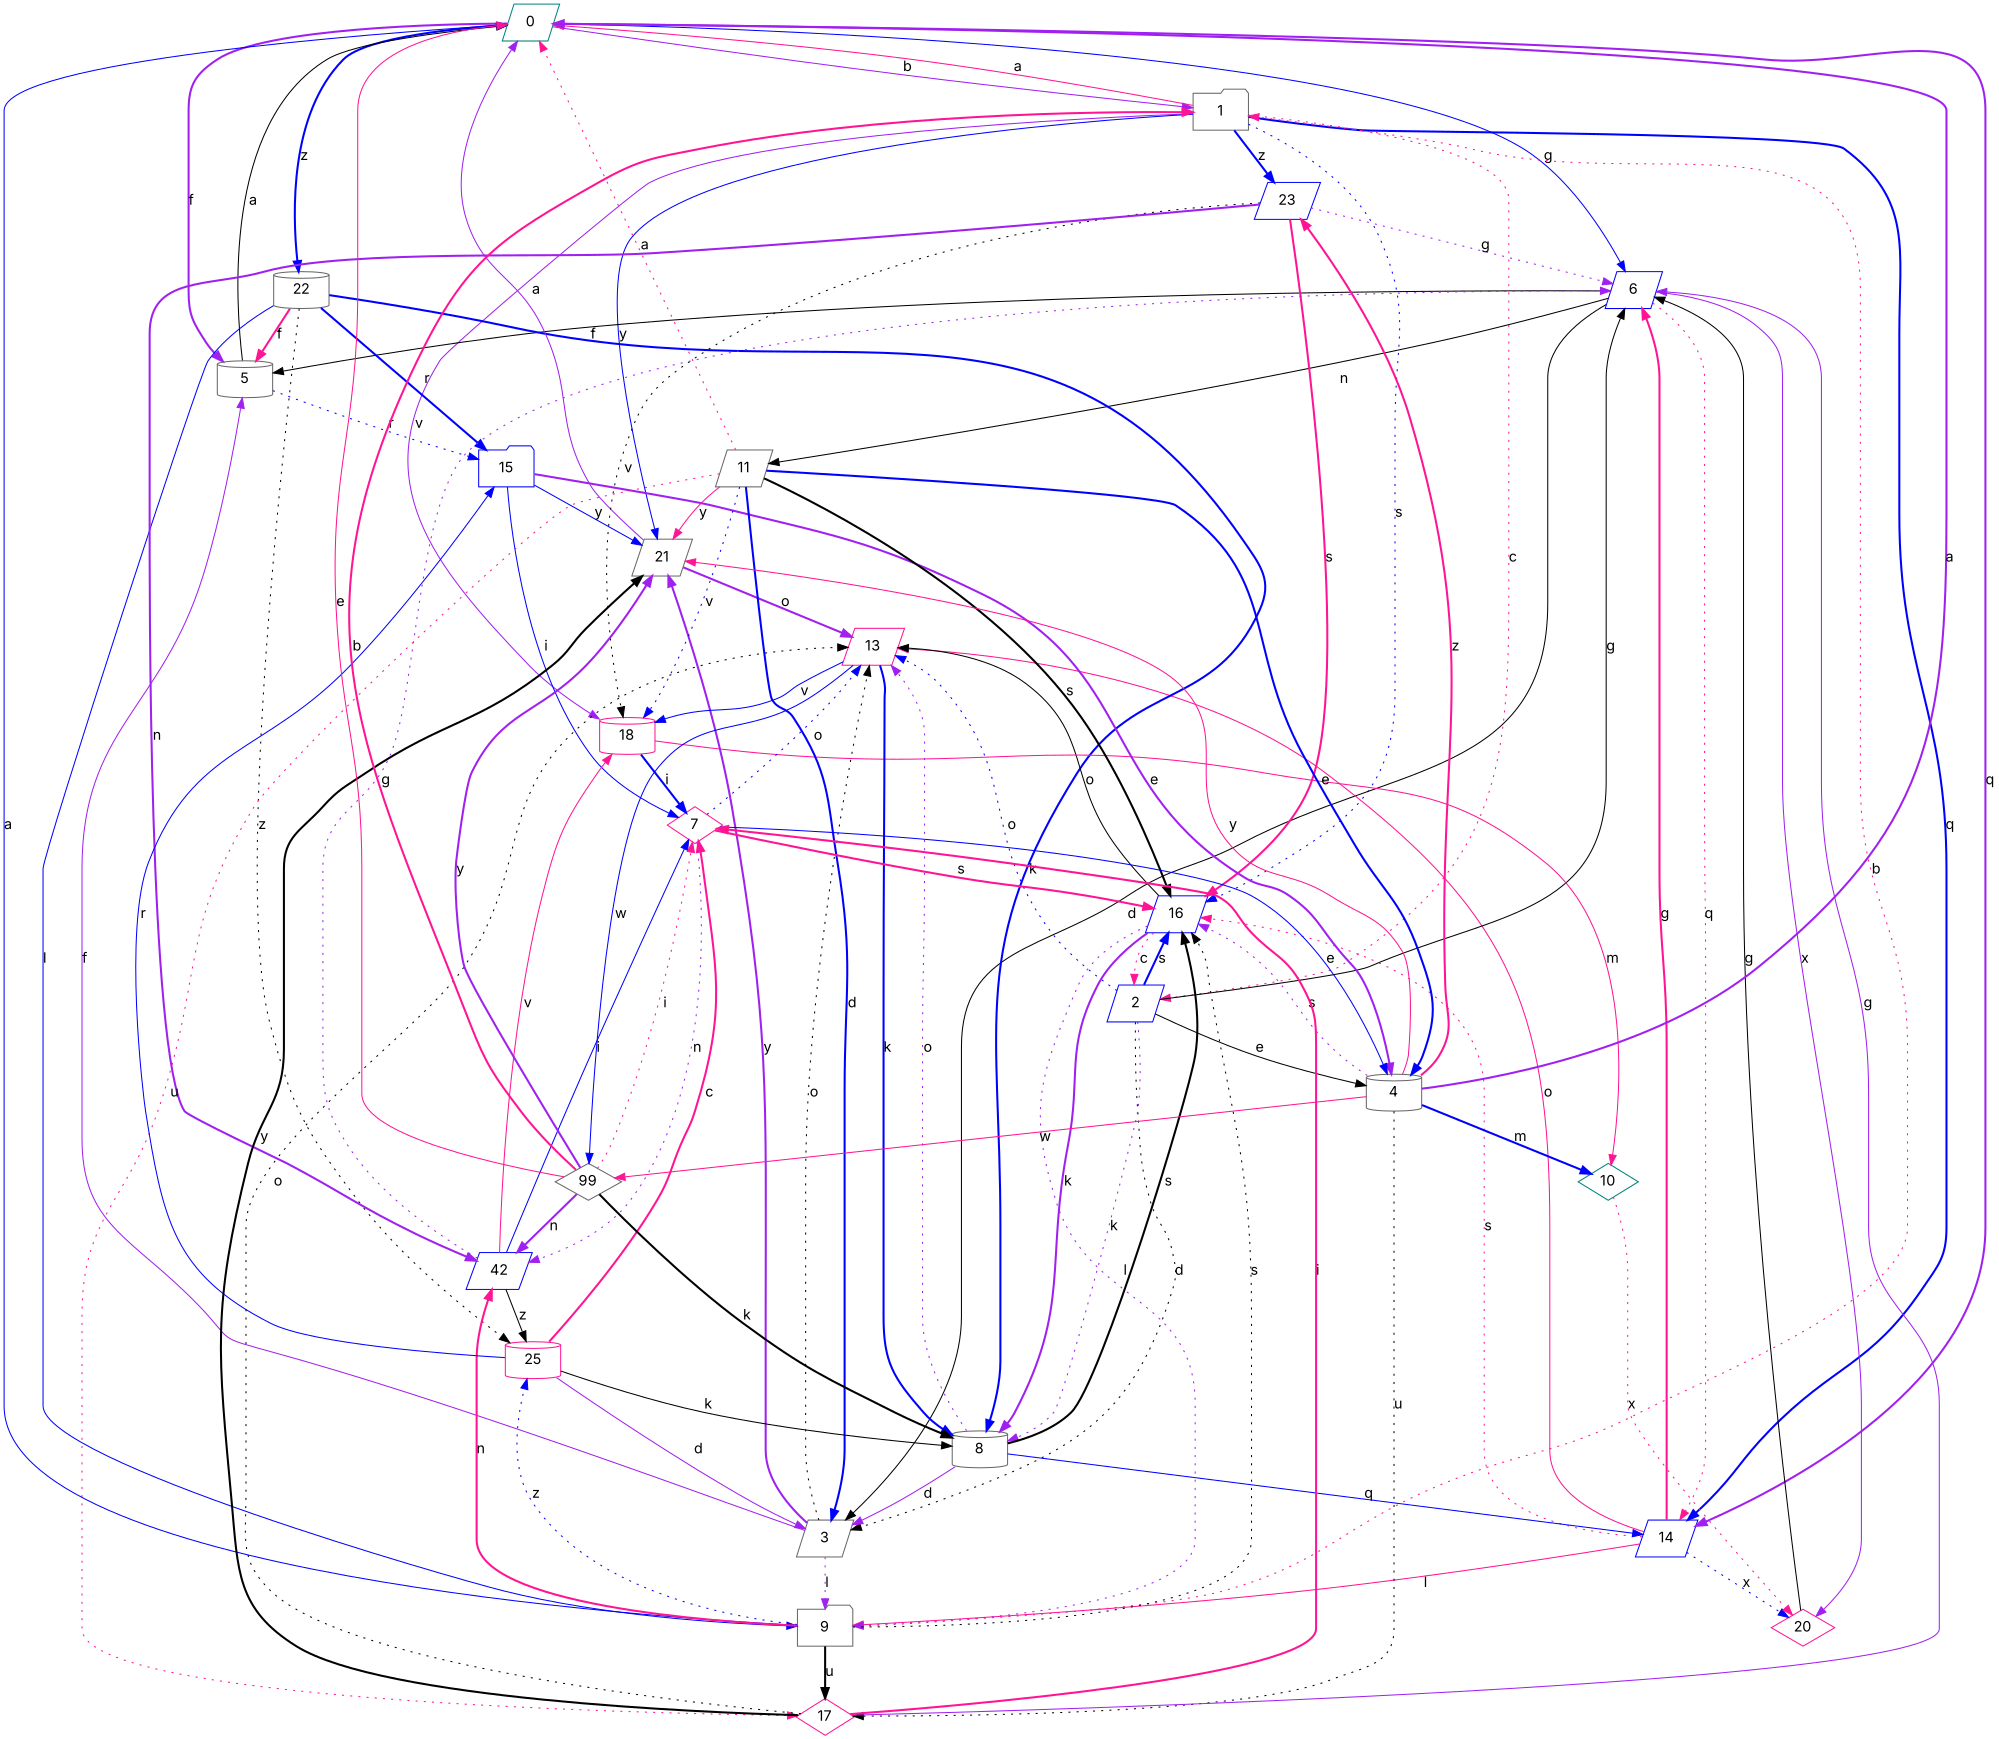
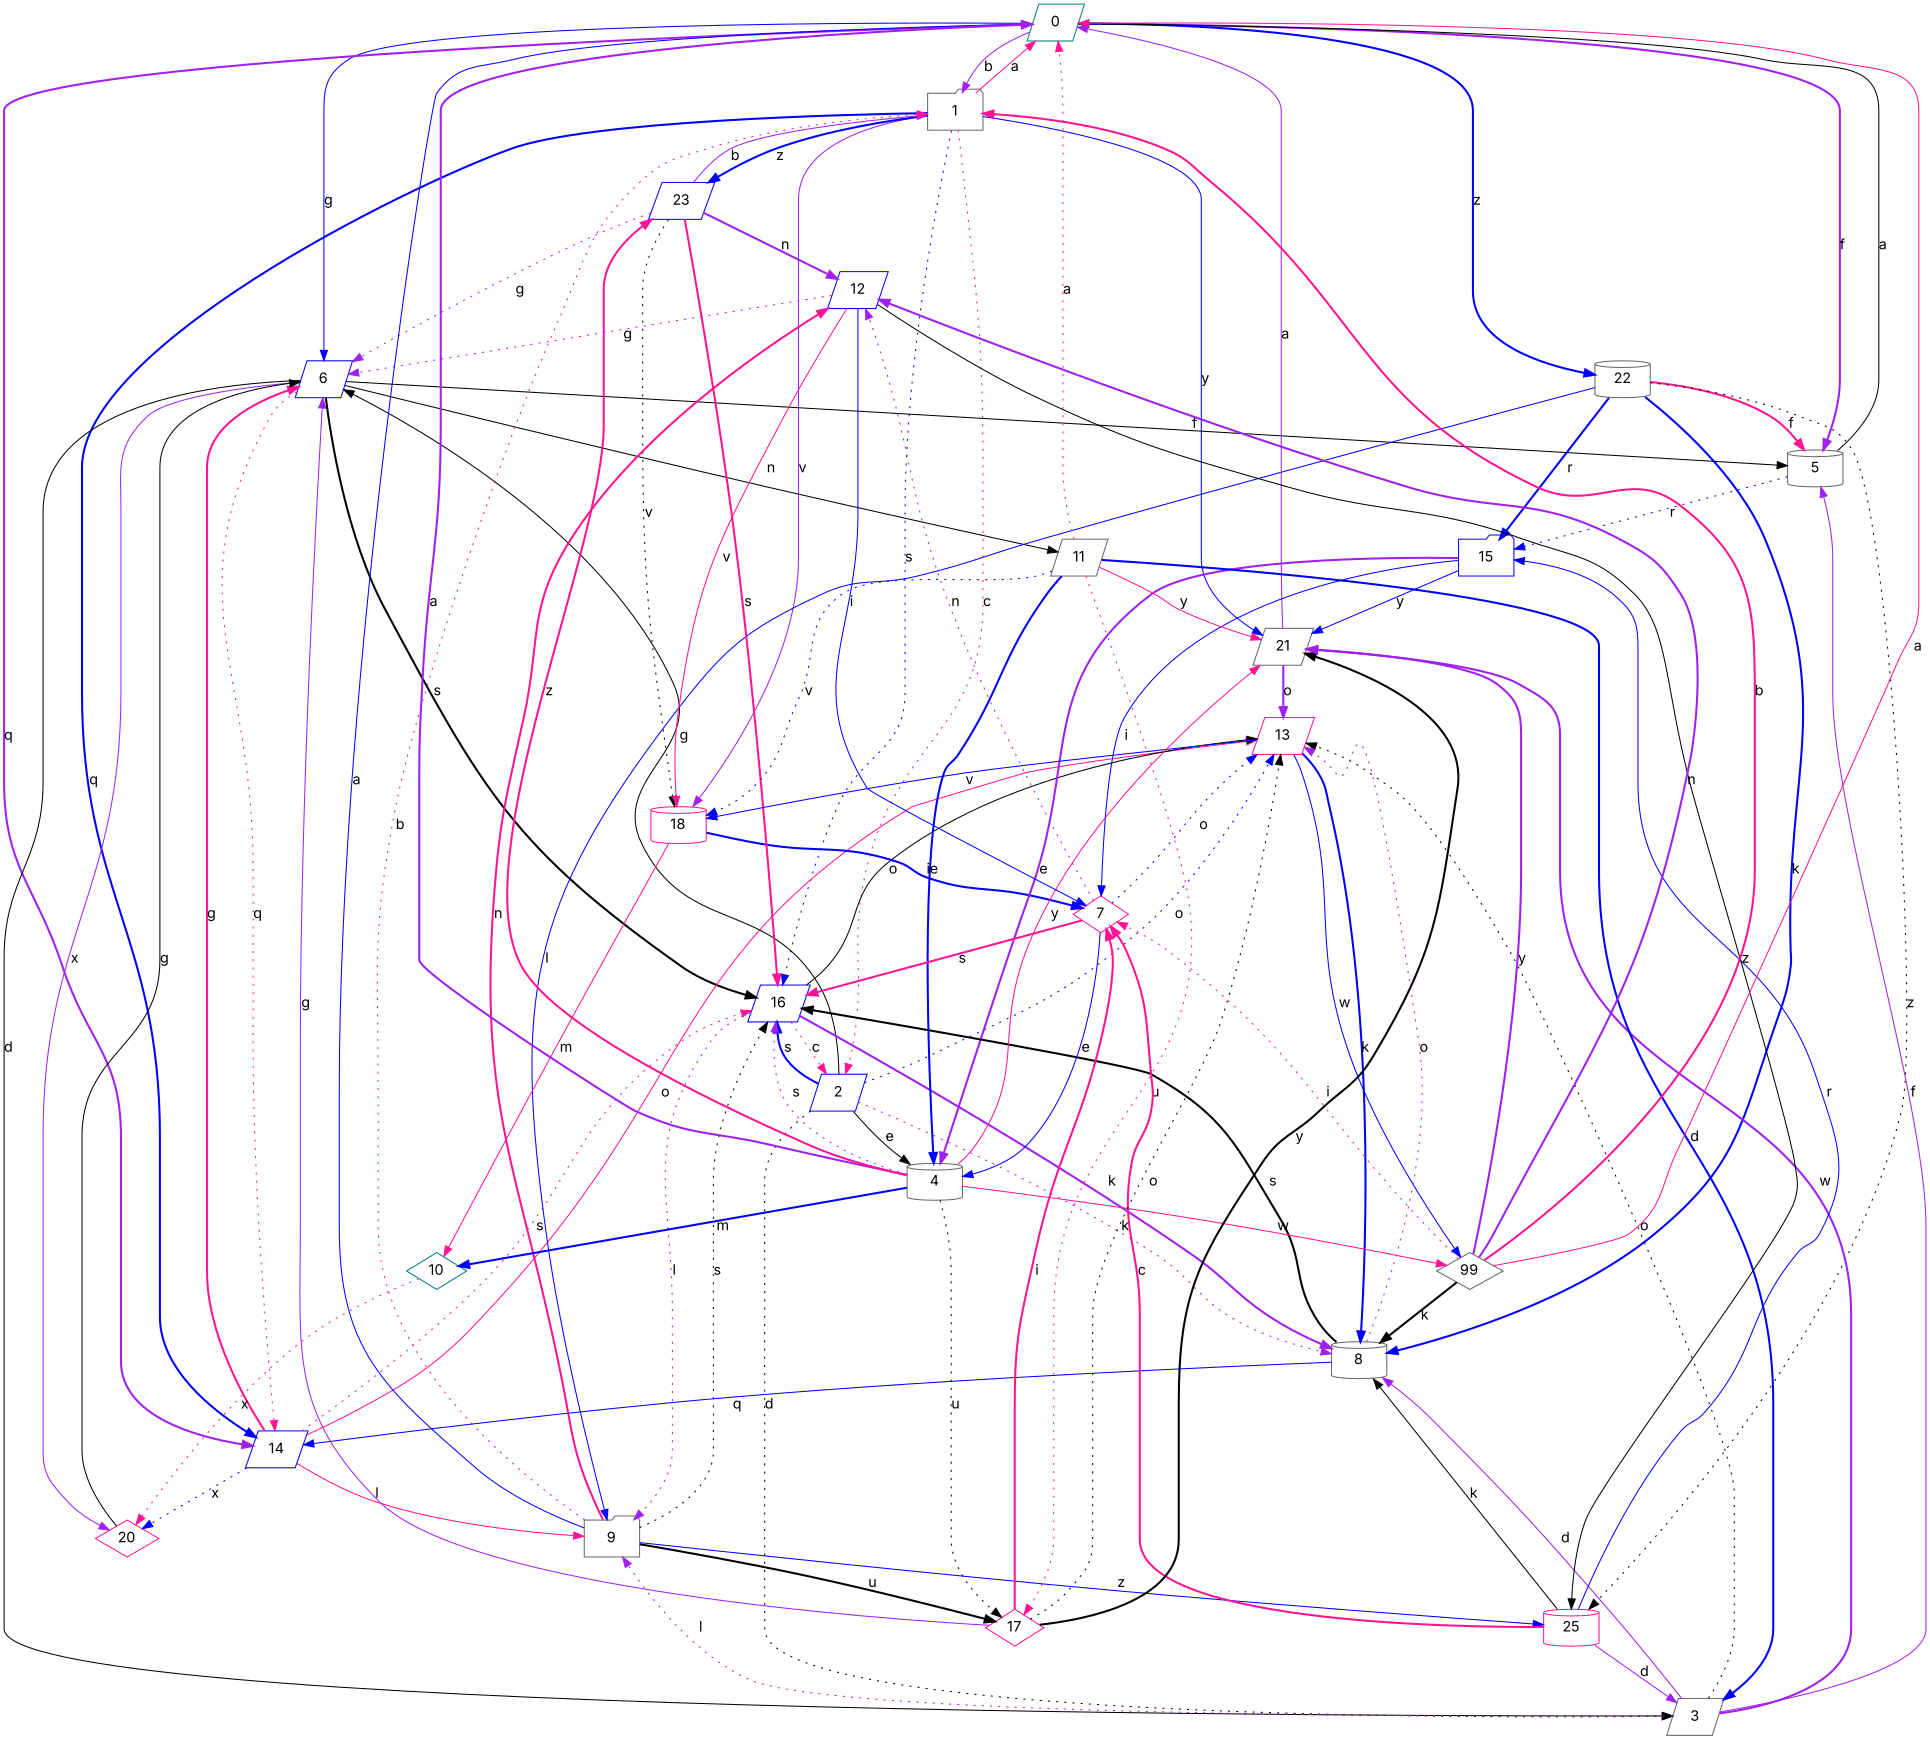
  strict digraph {
    fontname=Inter
    node [color=gray40 fontname=Inter shape=parallelogram]
    edge [color=blue fontname=Inter style=solid]
    0 [color=teal]
    1 [shape=folder]
    5 [shape=cylinder]
    6 [color=blue]
    14 [color=blue]
    22 [shape=cylinder]
    2 [color=blue]
    16 [color=blue]
    18 [color=deeppink shape=cylinder]
    21
    23 [color=blue]
    15 [color=blue shape=folder]
    3
    11
    20 [color=deeppink shape=diamond]
    13 [color=deeppink]
    9 [shape=folder]
    8 [shape=cylinder]
    25 [color=deeppink shape=cylinder]
    4 [shape=cylinder]
    10 [color=teal shape=diamond]
    7 [color=deeppink shape=diamond]
-   12 [color=blue label=42]
+   12 [color=blue]
    17 [color=deeppink shape=diamond]
    n25 [label=99 shape=diamond]
    0 -> 1 [color=purple label=b]
    0 -> 5 [color=purple label=f style=bold]
    0 -> 6 [label=g]
    0 -> 14 [color=purple label=q style=bold]
    0 -> 22 [label=z style=bold]
    1 -> 0 [color=deeppink label=a]
    1 -> 14 [label=q style=bold]
    1 -> 2 [color=deeppink label=c style=dotted]
    1 -> 16 [label=s style=dotted]
    1 -> 18 [color=purple label=v]
    1 -> 21 [label=y]
    1 -> 23 [label=z style=bold]
    5 -> 0 [color=black label=a]
    5 -> 15 [label=r style=dotted]
    6 -> 5 [color=black label=f]
    6 -> 14 [color=deeppink label=q style=dotted]
-   11 -> 16 [color=black label=s style=bold]
+   6 -> 16 [color=black label=s style=bold]
    6 -> 3 [color=black label=d]
    6 -> 11 [color=black label=n]
    6 -> 20 [color=purple label=x]
    14 -> 6 [color=deeppink label=g style=bold]
    14 -> 16 [color=deeppink label=s style=dotted]
    14 -> 20 [label=x style=dotted]
    14 -> 13 [color=deeppink label=o]
    14 -> 9 [color=deeppink label=l]
    22 -> 5 [color=deeppink label=f style=bold]
    22 -> 15 [label=r style=bold]
    22 -> 9 [label=l]
    22 -> 8 [label=k style=bold]
    22 -> 25 [color=black label=z style=dotted]
    2 -> 6 [color=black label=g]
    2 -> 16 [label=s style=bold]
    2 -> 3 [color=black label=d style=dotted]
    2 -> 13 [label=o style=dotted]
    2 -> 8 [color=purple label=k style=dotted]
    2 -> 4 [color=black label=e]
    16 -> 2 [color=deeppink label=c style=dotted]
    16 -> 13 [color=black label=o]
    16 -> 9 [color=purple label=l style=dotted]
    16 -> 8 [color=purple label=k style=bold]
    18 -> 10 [color=deeppink label=m]
    18 -> 7 [label=i style=bold]
    21 -> 0 [color=purple label=a]
    21 -> 13 [color=purple label=o style=bold]
+   23 -> 1 [color=purple label=b]
    23 -> 6 [color=purple label=g style=dotted]
    23 -> 16 [color=deeppink label=s style=bold]
    23 -> 18 [color=black label=v style=dotted]
    23 -> 12 [color=purple label=n style=bold]
    15 -> 21 [label=y]
    15 -> 4 [color=purple label=e style=bold]
    15 -> 7 [label=i]
    3 -> 5 [color=purple label=f]
-   3 -> 21 [color=purple label=y style=bold]
+   3 -> 21 [color=purple label=w style=bold]
    3 -> 13 [color=black label=o style=dotted]
    3 -> 9 [color=purple label=l style=dotted]
    11 -> 0 [color=deeppink label=a style=dotted]
    11 -> 18 [label=v style=dotted]
    11 -> 21 [color=deeppink label=y]
    11 -> 3 [label=d style=bold]
    11 -> 4 [label=e style=bold]
    11 -> 17 [color=deeppink label=u style=dotted]
    20 -> 6 [color=black label=g]
    13 -> 18 [label=v]
    13 -> 8 [label=k style=bold]
    13 -> n25 [label=w]
    9 -> 0 [label=a]
    9 -> 1 [color=deeppink label=b style=dotted]
    9 -> 16 [color=black label=s style=dotted]
-   9 -> 25 [label=z style=dotted]
+   9 -> 25 [label=z]
    9 -> 12 [color=deeppink label=n style=bold]
    9 -> 17 [color=black label=u style=bold]
    8 -> 14 [label=q]
    8 -> 16 [color=black label=s style=bold]
-   8 -> 3 [color=purple label=d]
+   3 -> 8 [color=purple label=d]
    8 -> 13 [color=purple label=o style=dotted]
    25 -> 15 [label=r]
    25 -> 3 [color=purple label=d]
    25 -> 8 [color=black label=k]
    25 -> 7 [color=deeppink label=c style=bold]
    4 -> 0 [color=purple label=a style=bold]
    4 -> 16 [color=purple label=s style=dotted]
    4 -> 21 [color=deeppink label=y]
    4 -> 23 [color=deeppink label=z style=bold]
    4 -> 10 [label=m style=bold]
    4 -> 17 [color=black label=u style=dotted]
    4 -> n25 [color=deeppink label=w]
    10 -> 20 [color=deeppink label=x style=dotted]
    7 -> 16 [color=deeppink label=s style=bold]
    7 -> 13 [label=o style=dotted]
    7 -> 4 [label=e]
    7 -> 12 [color=purple label=n style=dotted]
    12 -> 6 [color=purple label=g style=dotted]
    12 -> 18 [color=deeppink label=v]
    12 -> 25 [color=black label=z]
    12 -> 7 [label=i]
    17 -> 6 [color=purple label=g]
    17 -> 21 [color=black label=y style=bold]
    17 -> 13 [color=black label=o style=dotted]
    17 -> 7 [color=deeppink label=i style=bold]
-   n25 -> 0 [color=deeppink label=e]
+   n25 -> 0 [color=deeppink label=a]
    n25 -> 1 [color=deeppink label=b style=bold]
    n25 -> 21 [color=purple label=y style=bold]
    n25 -> 8 [color=black label=k style=bold]
    n25 -> 7 [color=deeppink label=i style=dotted]
    n25 -> 12 [color=purple label=n style=bold]
  }
